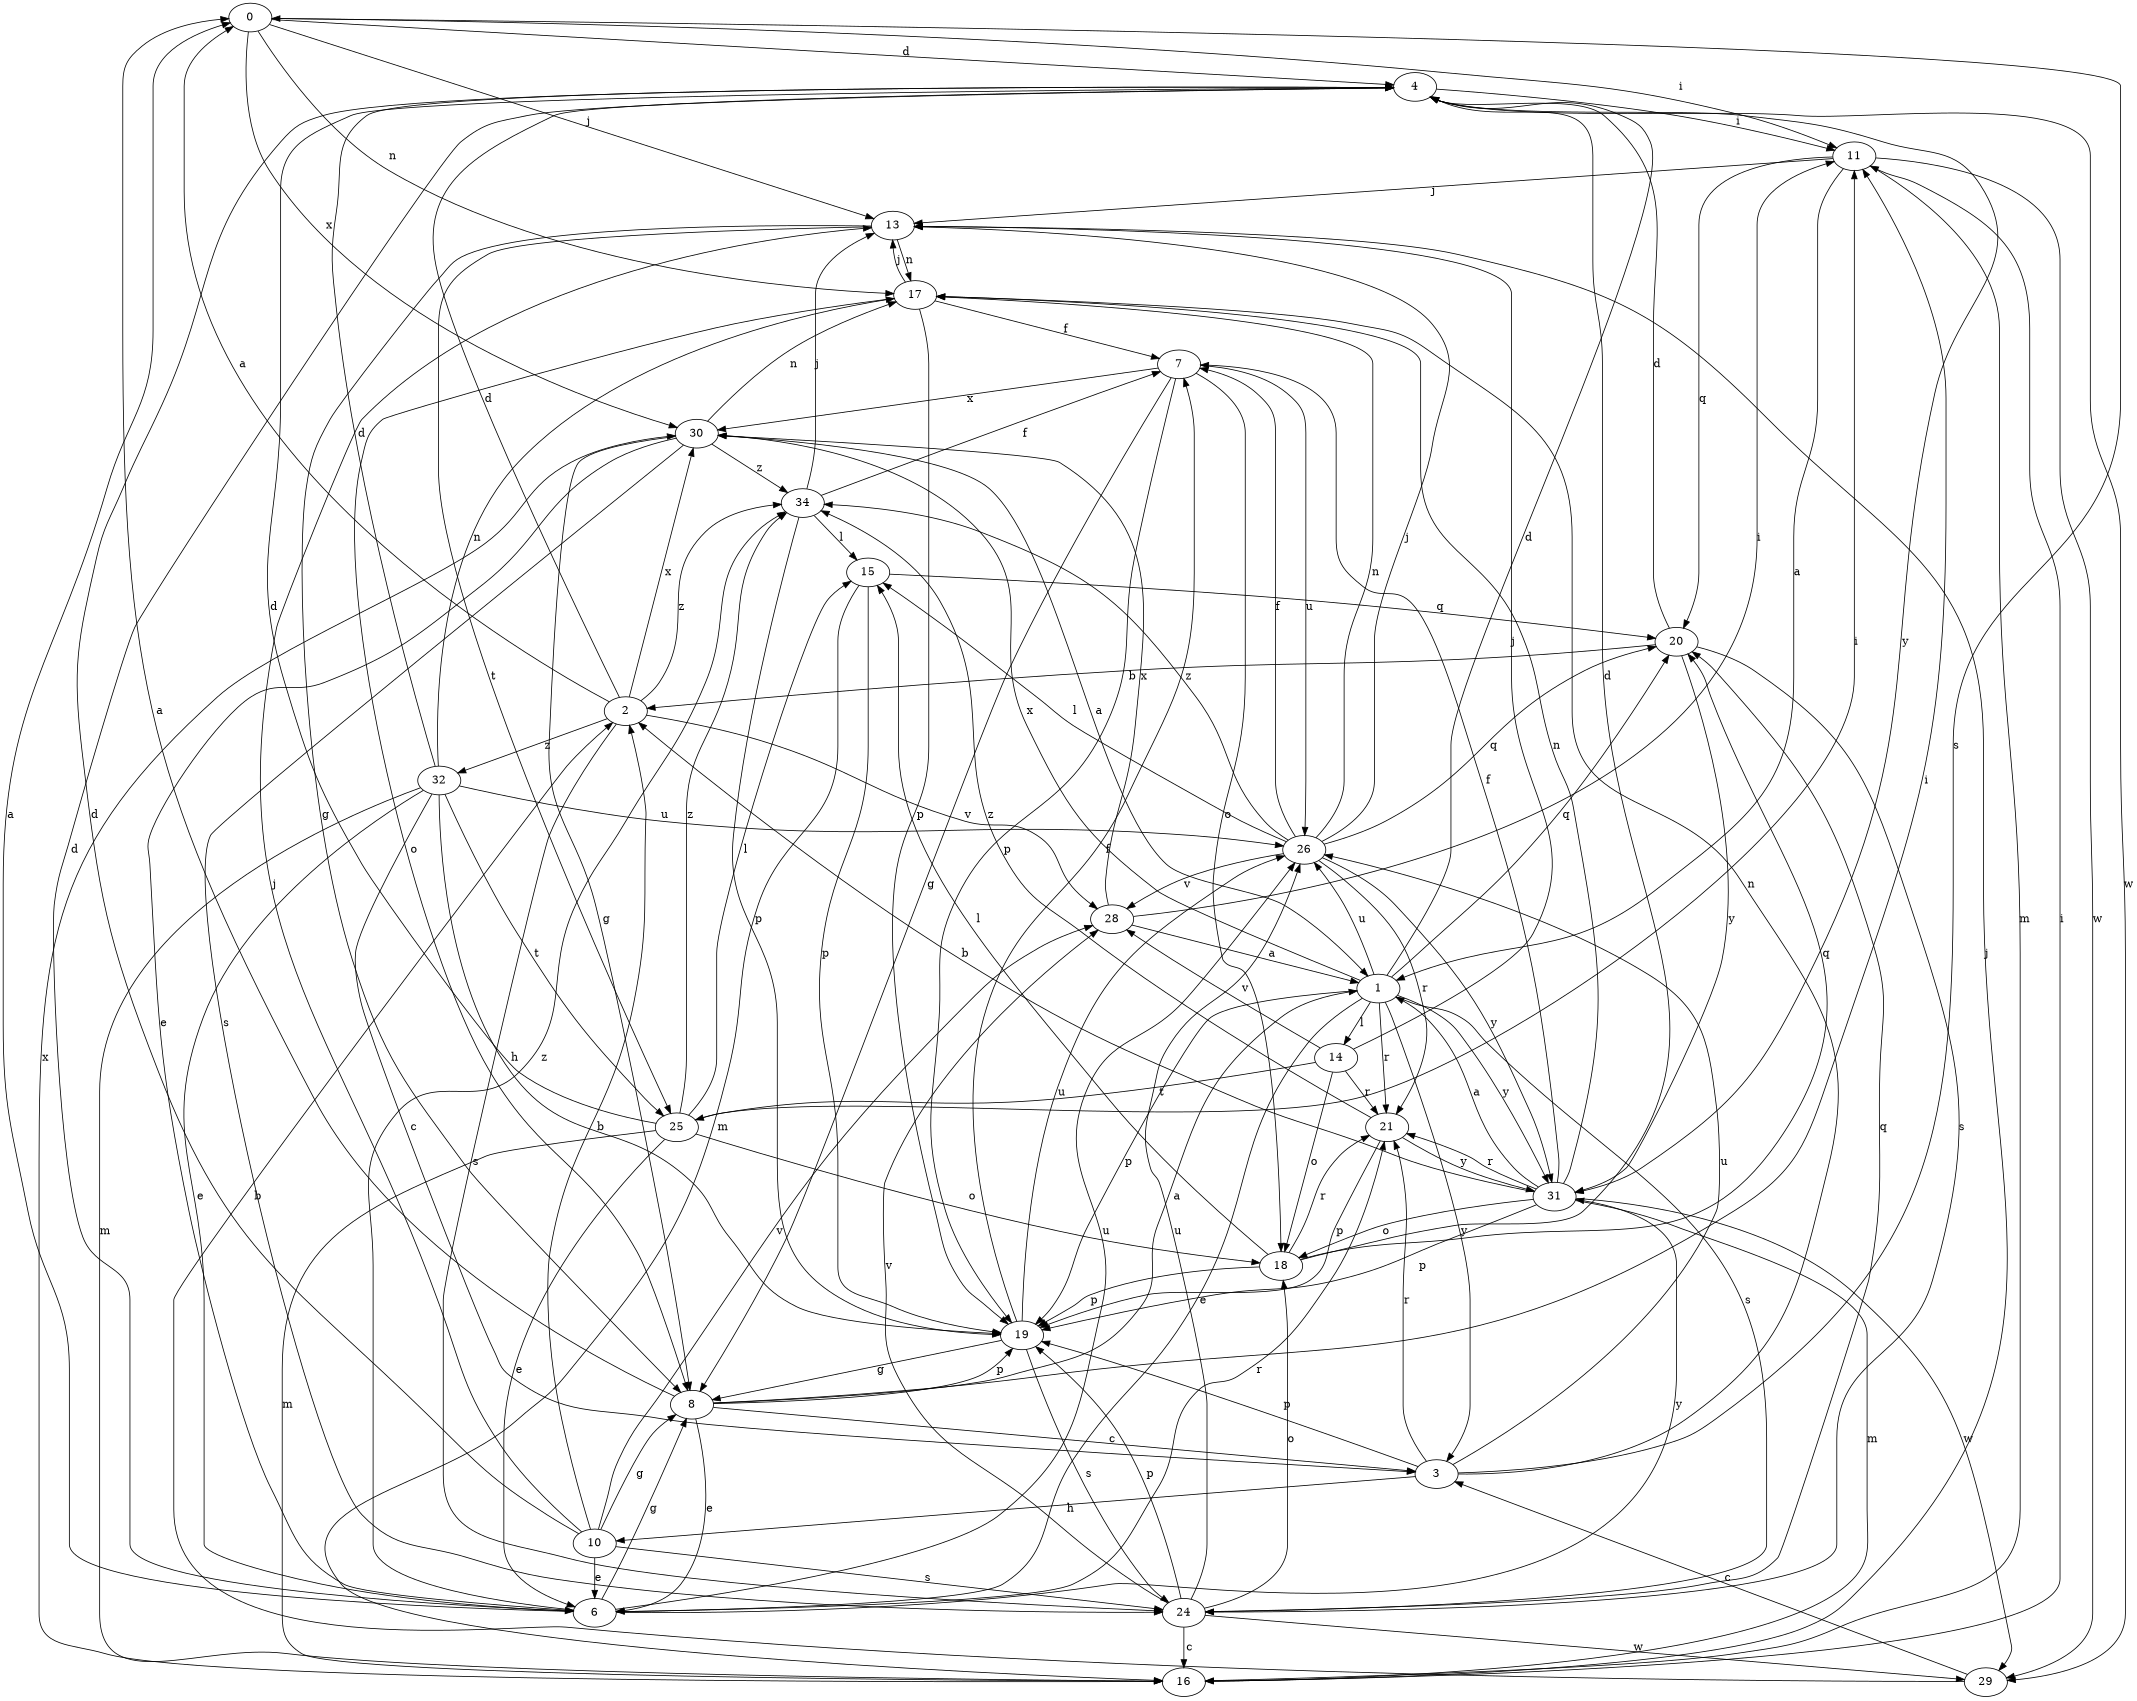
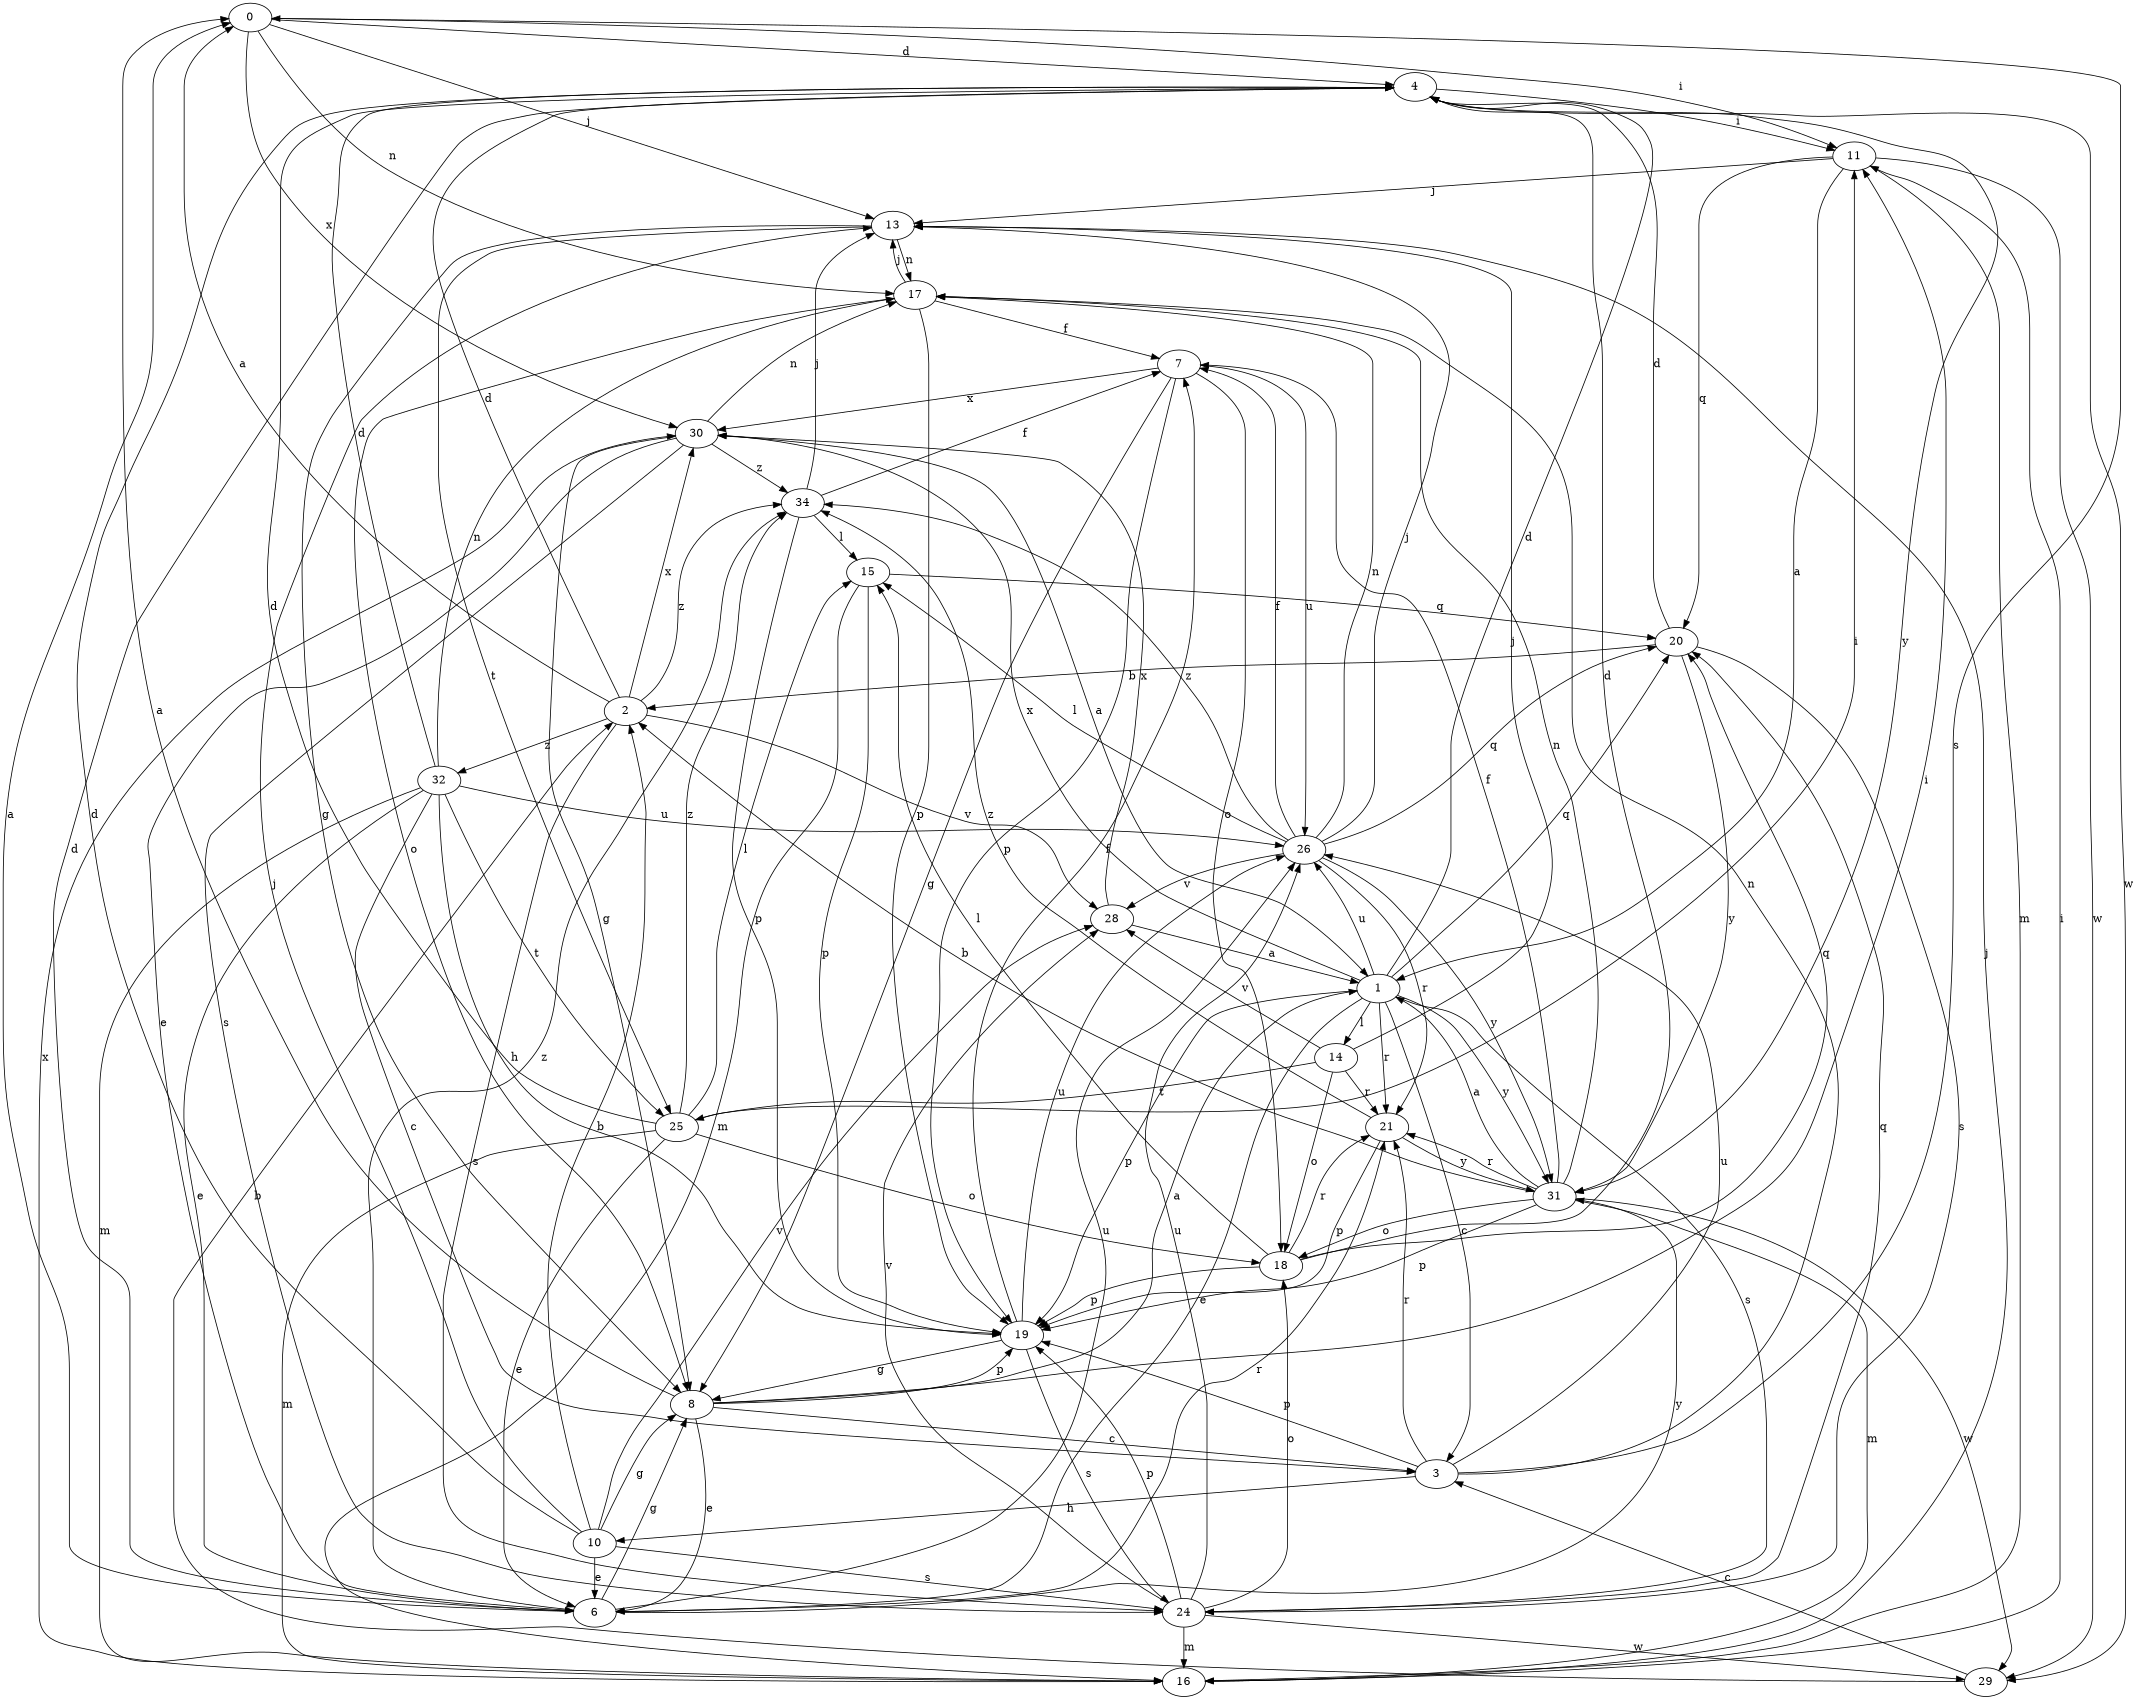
  strict digraph {
    0
    4
    11
    13
    17
    30
    31
    29
    1
    20
    16
    8
    25
    19
    7
    6
    24
    34
    3
    14
    21
    26
    10
    28
    18
    2
    32
    15
    0 -> 4 [label=d]
    0 -> 11 [label=i]
    0 -> 13 [label=j]
    0 -> 17 [label=n]
    0 -> 30 [label=x]
    4 -> 11 [label=i]
    4 -> 31 [label=y]
    4 -> 29 [label=w]
    11 -> 13 [label=j]
    11 -> 29 [label=w]
    11 -> 1 [label=a]
    11 -> 20 [label=q]
    11 -> 16 [label=m]
    13 -> 17 [label=n]
    13 -> 8 [label=g]
    13 -> 25 [label=t]
    17 -> 13 [label=j]
    17 -> 8 [label=o]
    17 -> 19 [label=p]
    17 -> 7 [label=f]
    30 -> 17 [label=n]
    30 -> 1 [label=a]
    30 -> 8 [label=g]
    30 -> 6 [label=e]
    30 -> 24 [label=s]
    30 -> 34 [label=z]
    31 -> 17 [label=n]
    31 -> 29 [label=w]
    31 -> 1 [label=a]
    31 -> 16 [label=m]
    31 -> 19 [label=p]
    31 -> 7 [label=f]
    31 -> 21 [label=r]
    31 -> 18 [label=o]
    31 -> 2 [label=b]
    29 -> 3 [label=c]
    29 -> 2 [label=b]
    1 -> 4 [label=d]
    1 -> 30 [label=x]
    1 -> 31 [label=y]
    1 -> 20 [label=q]
    1 -> 19 [label=p]
    1 -> 6 [label=e]
    1 -> 24 [label=s]
-   1 -> 3 [label=y]
+   1 -> 3 [label=c]
    1 -> 14 [label=l]
    1 -> 21 [label=r]
    1 -> 26 [label=u]
    20 -> 4 [label=d]
    20 -> 31 [label=y]
    20 -> 24 [label=s]
    20 -> 2 [label=b]
    16 -> 11 [label=i]
    16 -> 13 [label=j]
    16 -> 30 [label=x]
    8 -> 0 [label=a]
    8 -> 11 [label=i]
    8 -> 1 [label=a]
    8 -> 19 [label=p]
    8 -> 6 [label=e]
    8 -> 3 [label=c]
    25 -> 4 [label=d]
    25 -> 11 [label=i]
    25 -> 16 [label=m]
    25 -> 6 [label=e]
    25 -> 34 [label=z]
    25 -> 18 [label=o]
    25 -> 15 [label=l]
    19 -> 8 [label=g]
    19 -> 7 [label=f]
    19 -> 24 [label=s]
    19 -> 26 [label=u]
    7 -> 30 [label=x]
    7 -> 8 [label=g]
    7 -> 19 [label=p]
    7 -> 26 [label=u]
    7 -> 18 [label=o]
    6 -> 0 [label=a]
    6 -> 4 [label=d]
    6 -> 31 [label=y]
    6 -> 8 [label=g]
    6 -> 34 [label=z]
    6 -> 21 [label=r]
    6 -> 26 [label=u]
    24 -> 29 [label=w]
    24 -> 20 [label=q]
-   24 -> 16 [label=c]
+   24 -> 16 [label=m]
    24 -> 19 [label=p]
    24 -> 26 [label=u]
    24 -> 28 [label=v]
    24 -> 18 [label=o]
    34 -> 13 [label=j]
    34 -> 19 [label=p]
    34 -> 7 [label=f]
    34 -> 15 [label=l]
    3 -> 0 [label=s]
    3 -> 17 [label=n]
    3 -> 19 [label=p]
    3 -> 21 [label=r]
    3 -> 26 [label=u]
    3 -> 10 [label=h]
    14 -> 13 [label=j]
    14 -> 25 [label=t]
    14 -> 21 [label=r]
    14 -> 28 [label=v]
    14 -> 18 [label=o]
    21 -> 31 [label=y]
    21 -> 19 [label=p]
    21 -> 34 [label=z]
    26 -> 13 [label=j]
    26 -> 17 [label=n]
    26 -> 31 [label=y]
    26 -> 20 [label=q]
    26 -> 7 [label=f]
    26 -> 34 [label=z]
    26 -> 21 [label=r]
    26 -> 28 [label=v]
    26 -> 15 [label=l]
    10 -> 4 [label=d]
    10 -> 13 [label=j]
    10 -> 8 [label=g]
    10 -> 6 [label=e]
    10 -> 24 [label=s]
    10 -> 28 [label=v]
    10 -> 2 [label=b]
-   28 -> 11 [label=i]
    28 -> 30 [label=x]
    28 -> 1 [label=a]
    18 -> 4 [label=d]
    18 -> 20 [label=q]
    18 -> 19 [label=p]
    18 -> 21 [label=r]
    18 -> 15 [label=l]
    2 -> 0 [label=a]
    2 -> 4 [label=d]
    2 -> 30 [label=x]
    2 -> 24 [label=s]
    2 -> 34 [label=z]
    2 -> 28 [label=v]
    2 -> 32 [label=z]
    32 -> 4 [label=d]
    32 -> 17 [label=n]
    32 -> 16 [label=m]
    32 -> 25 [label=t]
    32 -> 19 [label=h]
    32 -> 6 [label=e]
    32 -> 3 [label=c]
    32 -> 26 [label=u]
    15 -> 20 [label=q]
    15 -> 16 [label=m]
    15 -> 19 [label=p]
  }
